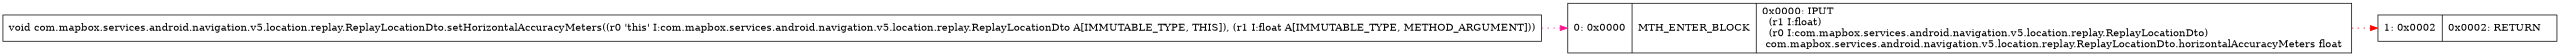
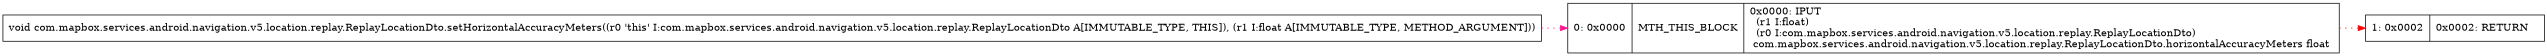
  digraph {
    rankdir=LR
    node [shape=record]
    edge [style=dotted]
-   n1 [label="{0\:\ 0x0000|MTH_ENTER_BLOCK\l|0x0000: IPUT  \l  (r1 I:float)\l  (r0 I:com.mapbox.services.android.navigation.v5.location.replay.ReplayLocationDto)\l com.mapbox.services.android.navigation.v5.location.replay.ReplayLocationDto.horizontalAccuracyMeters float \l}"]
+   n1 [label="{0\:\ 0x0000|MTH_THIS_BLOCK\l|0x0000: IPUT  \l  (r1 I:float)\l  (r0 I:com.mapbox.services.android.navigation.v5.location.replay.ReplayLocationDto)\l com.mapbox.services.android.navigation.v5.location.replay.ReplayLocationDto.horizontalAccuracyMeters float \l}"]
    n2 [label="{1\:\ 0x0002|0x0002: RETURN   \l}"]
    n3 [label="{void com.mapbox.services.android.navigation.v5.location.replay.ReplayLocationDto.setHorizontalAccuracyMeters((r0 'this' I:com.mapbox.services.android.navigation.v5.location.replay.ReplayLocationDto A[IMMUTABLE_TYPE, THIS]), (r1 I:float A[IMMUTABLE_TYPE, METHOD_ARGUMENT])) }"]
    n1 -> n2 [color=red]
    n3 -> n1 [color=deeppink]
  }
